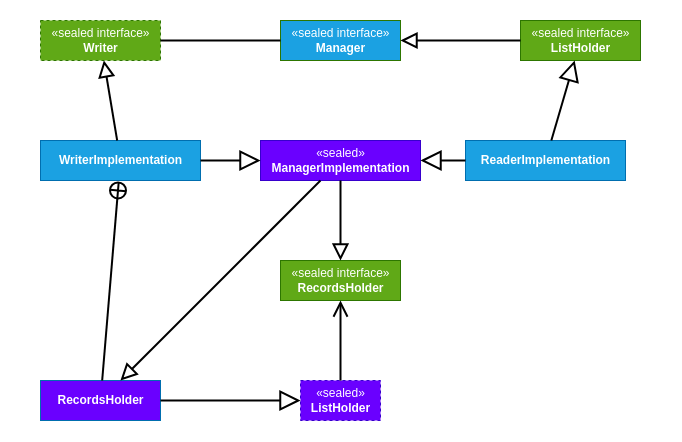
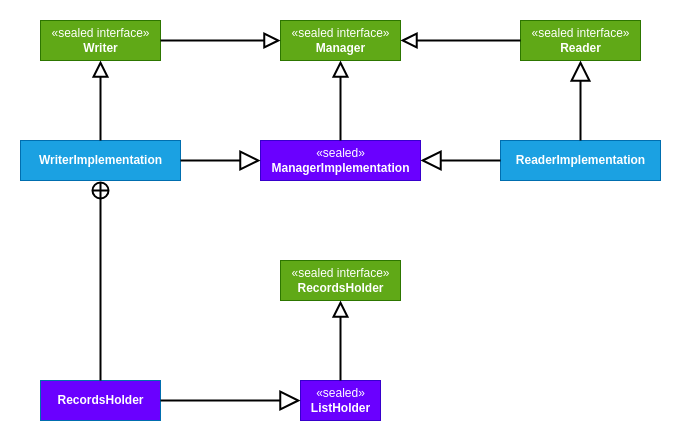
  <mxCell id="0" />
  <mxCell id="1" parent="0" />
  <mxCell id="2" value="«sealed interface»&lt;br&gt;&lt;b&gt;RecordsHolder&lt;/b&gt;" style="html=1;fillColor=#60a917;fontColor=#ffffff;strokeColor=#2D7600;" vertex="1" parent="1"><mxGeometry x="280" y="260" width="120" height="40" as="geometry" /></mxCell>
- <mxCell id="3" value="«sealed»&lt;br&gt;&lt;b&gt;ListHolder&lt;/b&gt;" style="html=1;fillColor=#6a00ff;fontColor=#ffffff;strokeColor=#3700CC;dashed=1;" vertex="1" parent="1"><mxGeometry x="300" y="380" width="80" height="40" as="geometry" /></mxCell>
- <mxCell id="4" value="" style="endArrow=open;endFill=0;endSize=12;html=1;rounded=0;fontSize=12;strokeWidth=2;" edge="1" parent="1" source="3" target="2"><mxGeometry width="160" relative="1" as="geometry"><mxPoint x="360" y="460" as="sourcePoint" /><mxPoint x="360" y="380" as="targetPoint" /></mxGeometry></mxCell>
+ <mxCell id="3" value="«sealed»&lt;br&gt;&lt;b&gt;ListHolder&lt;/b&gt;" style="html=1;fillColor=#6a00ff;fontColor=#ffffff;strokeColor=#3700CC;" vertex="1" parent="1"><mxGeometry x="300" y="380" width="80" height="40" as="geometry" /></mxCell>
+ <mxCell id="4" value="" style="endArrow=block;endFill=0;endSize=12;html=1;rounded=0;fontSize=12;strokeWidth=2;" edge="1" parent="1" source="3" target="2"><mxGeometry width="160" relative="1" as="geometry"><mxPoint x="360" y="460" as="sourcePoint" /><mxPoint x="360" y="380" as="targetPoint" /></mxGeometry></mxCell>
  <mxCell id="5" value="&lt;b&gt;RecordsHolder&lt;/b&gt;" style="html=1;fillColor=#6a00ff;fontColor=#ffffff;strokeColor=#006EAF;" vertex="1" parent="1"><mxGeometry x="40" y="380" width="120" height="40" as="geometry" /></mxCell>
  <mxCell id="6" value="" style="endArrow=block;endSize=16;endFill=0;html=1;rounded=0;fontSize=12;strokeWidth=2;" edge="1" parent="1" source="5" target="3"><mxGeometry width="160" relative="1" as="geometry"><mxPoint x="190" y="460" as="sourcePoint" /><mxPoint x="150" y="380" as="targetPoint" /></mxGeometry></mxCell>
- <mxCell id="7" value="&lt;b&gt;WriterImplementation&lt;/b&gt;" style="html=1;fillColor=#1ba1e2;fontColor=#ffffff;strokeColor=#006EAF;" vertex="1" parent="1"><mxGeometry x="40" y="140" width="160" height="40" as="geometry" /></mxCell>
+ <mxCell id="7" value="&lt;b&gt;WriterImplementation&lt;/b&gt;" style="html=1;fillColor=#1ba1e2;fontColor=#ffffff;strokeColor=#006EAF;" vertex="1" parent="1"><mxGeometry x="20" y="140" width="160" height="40" as="geometry" /></mxCell>
  <mxCell id="8" value="" style="endArrow=none;startArrow=circlePlus;endFill=0;startFill=0;endSize=8;html=1;rounded=0;strokeWidth=2;" edge="1" parent="1" source="7" target="5"><mxGeometry width="160" relative="1" as="geometry"><mxPoint x="450" y="390" as="sourcePoint" /><mxPoint x="450" y="470" as="targetPoint" /></mxGeometry></mxCell>
- <mxCell id="9" value="«sealed interface»&lt;br&gt;&lt;b&gt;Manager&lt;/b&gt;" style="html=1;fillColor=#1ba1e2;fontColor=#ffffff;strokeColor=#2D7600;" vertex="1" parent="1"><mxGeometry x="280" y="20" width="120" height="40" as="geometry" /></mxCell>
+ <mxCell id="9" value="«sealed interface»&lt;br&gt;&lt;b&gt;Manager&lt;/b&gt;" style="html=1;fillColor=#60a917;fontColor=#ffffff;strokeColor=#2D7600;" vertex="1" parent="1"><mxGeometry x="280" y="20" width="120" height="40" as="geometry" /></mxCell>
  <mxCell id="10" value="«sealed»&lt;br&gt;&lt;b&gt;ManagerImplementation&lt;br&gt;&lt;/b&gt;" style="html=1;fillColor=#6a00ff;fontColor=#ffffff;strokeColor=#3700CC;" vertex="1" parent="1"><mxGeometry x="260" y="140" width="160" height="40" as="geometry" /></mxCell>
- <mxCell id="11" value="" style="endArrow=block;endFill=0;endSize=12;html=1;rounded=0;fontSize=12;strokeWidth=2;" edge="1" parent="1" source="10" target="5"><mxGeometry width="160" relative="1" as="geometry"><mxPoint x="450" y="350" as="sourcePoint" /><mxPoint x="290" y="270" as="targetPoint" /></mxGeometry></mxCell>
- <mxCell id="12" value="&lt;b&gt;ReaderImplementation&lt;/b&gt;" style="html=1;fillColor=#1ba1e2;fontColor=#ffffff;strokeColor=#006EAF;" vertex="1" parent="1"><mxGeometry x="465" y="140" width="160" height="40" as="geometry" /></mxCell>
+ <mxCell id="11" value="" style="endArrow=block;endFill=0;endSize=12;html=1;rounded=0;fontSize=12;strokeWidth=2;" edge="1" parent="1" source="10" target="9"><mxGeometry width="160" relative="1" as="geometry"><mxPoint x="450" y="350" as="sourcePoint" /><mxPoint x="290" y="270" as="targetPoint" /></mxGeometry></mxCell>
+ <mxCell id="12" value="&lt;b&gt;ReaderImplementation&lt;/b&gt;" style="html=1;fillColor=#1ba1e2;fontColor=#ffffff;strokeColor=#006EAF;" vertex="1" parent="1"><mxGeometry x="500" y="140" width="160" height="40" as="geometry" /></mxCell>
  <mxCell id="13" value="" style="endArrow=block;endSize=16;endFill=0;html=1;rounded=0;fontSize=12;strokeWidth=2;" edge="1" parent="1" source="12" target="10"><mxGeometry width="160" relative="1" as="geometry"><mxPoint x="390" y="490" as="sourcePoint" /><mxPoint x="290" y="390" as="targetPoint" /></mxGeometry></mxCell>
  <mxCell id="14" value="" style="endArrow=block;endSize=16;endFill=0;html=1;rounded=0;fontSize=12;strokeWidth=2;" edge="1" parent="1" source="7" target="10"><mxGeometry width="160" relative="1" as="geometry"><mxPoint x="490" y="490" as="sourcePoint" /><mxPoint x="590" y="370" as="targetPoint" /></mxGeometry></mxCell>
- <mxCell id="15" value="«sealed interface»&lt;br&gt;&lt;b&gt;ListHolder&lt;/b&gt;" style="html=1;fillColor=#60a917;fontColor=#ffffff;strokeColor=#2D7600;" vertex="1" parent="1"><mxGeometry x="520" y="20" width="120" height="40" as="geometry" /></mxCell>
+ <mxCell id="15" value="«sealed interface»&lt;br&gt;&lt;b&gt;Reader&lt;/b&gt;" style="html=1;fillColor=#60a917;fontColor=#ffffff;strokeColor=#2D7600;" vertex="1" parent="1"><mxGeometry x="520" y="20" width="120" height="40" as="geometry" /></mxCell>
  <mxCell id="16" value="" style="endArrow=block;endFill=0;endSize=12;html=1;rounded=0;fontSize=12;strokeWidth=2;" edge="1" parent="1" source="15" target="9"><mxGeometry width="160" relative="1" as="geometry"><mxPoint x="670" y="350" as="sourcePoint" /><mxPoint x="670" y="270" as="targetPoint" /></mxGeometry></mxCell>
  <mxCell id="17" value="" style="endArrow=block;endSize=16;endFill=0;html=1;rounded=0;fontSize=12;strokeWidth=2;" edge="1" parent="1" source="12" target="15"><mxGeometry width="160" relative="1" as="geometry"><mxPoint x="653.333" y="350" as="sourcePoint" /><mxPoint x="506.667" y="270" as="targetPoint" /></mxGeometry></mxCell>
- <mxCell id="18" value="«sealed interface»&lt;br&gt;&lt;b&gt;Writer&lt;/b&gt;" style="html=1;fillColor=#60a917;fontColor=#ffffff;strokeColor=#2D7600;dashed=1;" vertex="1" parent="1"><mxGeometry x="40" y="20" width="120" height="40" as="geometry" /></mxCell>
- <mxCell id="19" value="" style="endArrow=none;endFill=0;endSize=12;html=1;rounded=0;fontSize=12;strokeWidth=2;" edge="1" parent="1" source="18" target="9"><mxGeometry width="160" relative="1" as="geometry"><mxPoint x="510" y="230" as="sourcePoint" /><mxPoint x="670" y="150" as="targetPoint" /></mxGeometry></mxCell>
+ <mxCell id="18" value="«sealed interface»&lt;br&gt;&lt;b&gt;Writer&lt;/b&gt;" style="html=1;fillColor=#60a917;fontColor=#ffffff;strokeColor=#2D7600;" vertex="1" parent="1"><mxGeometry x="40" y="20" width="120" height="40" as="geometry" /></mxCell>
+ <mxCell id="19" value="" style="endArrow=block;endFill=0;endSize=12;html=1;rounded=0;fontSize=12;strokeWidth=2;" edge="1" parent="1" source="18" target="9"><mxGeometry width="160" relative="1" as="geometry"><mxPoint x="510" y="230" as="sourcePoint" /><mxPoint x="670" y="150" as="targetPoint" /></mxGeometry></mxCell>
  <mxCell id="20" value="" style="endArrow=block;endFill=0;endSize=12;html=1;rounded=0;fontSize=12;strokeWidth=2;" edge="1" parent="1" source="7" target="18"><mxGeometry width="160" relative="1" as="geometry"><mxPoint x="170" y="130" as="sourcePoint" /><mxPoint x="650" y="130" as="targetPoint" /></mxGeometry></mxCell>
- <mxCell id="21" value="" style="endArrow=block;endFill=0;endSize=12;html=1;rounded=0;fontSize=12;strokeWidth=2;" edge="1" parent="1" source="10" target="2"><mxGeometry width="160" relative="1" as="geometry"><mxPoint x="330" y="150" as="sourcePoint" /><mxPoint x="330" y="70" as="targetPoint" /></mxGeometry></mxCell>
